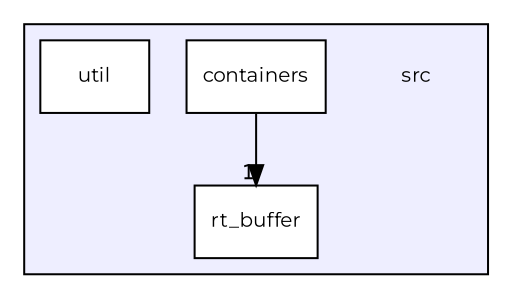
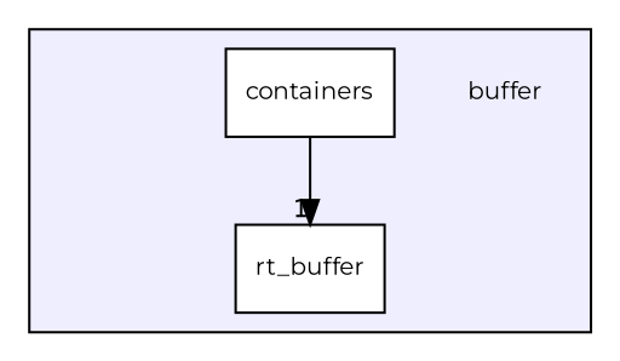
  digraph {
    compound=true
    fontname=Montserrat
    node [fontname=Montserrat fontsize=10 shape=box fillcolor=white style=filled]
-   n1 [label=src shape=plaintext fillcolor="" style=""]
+   n1 [label=buffer shape=plaintext fillcolor="" style=""]
    n2 [label=containers]
    n3 [label=rt_buffer]
-   n4 [label=util]
    subgraph cluster_1 {
      bgcolor="#eeeeff"
      pencolor=black
      n1
      n2
      n3
-     n4
    }
    n2 -> n3 [headlabel=1 labeldistance=1.5 labelfontname=Helvetica labelfontsize=10 fontname=Montserrat]
  }
